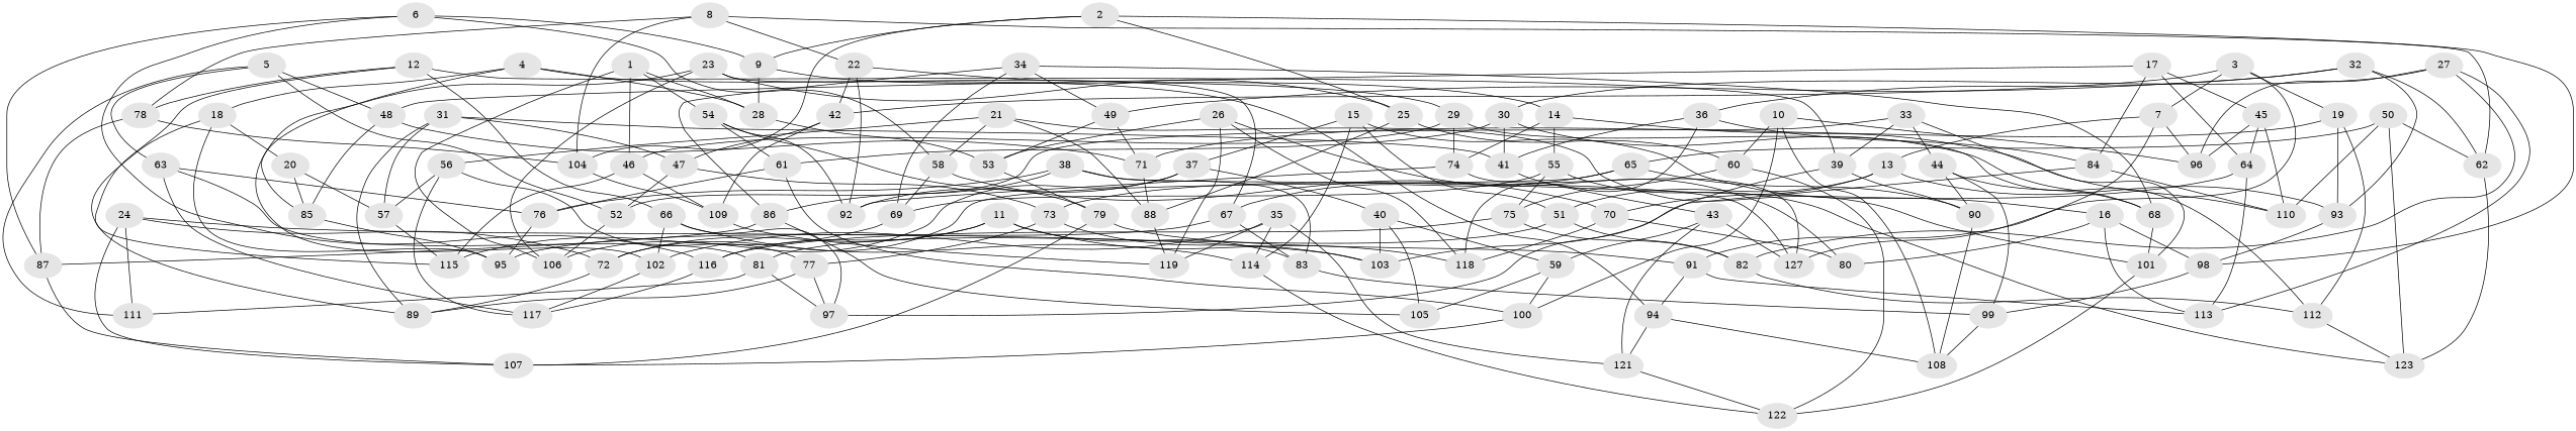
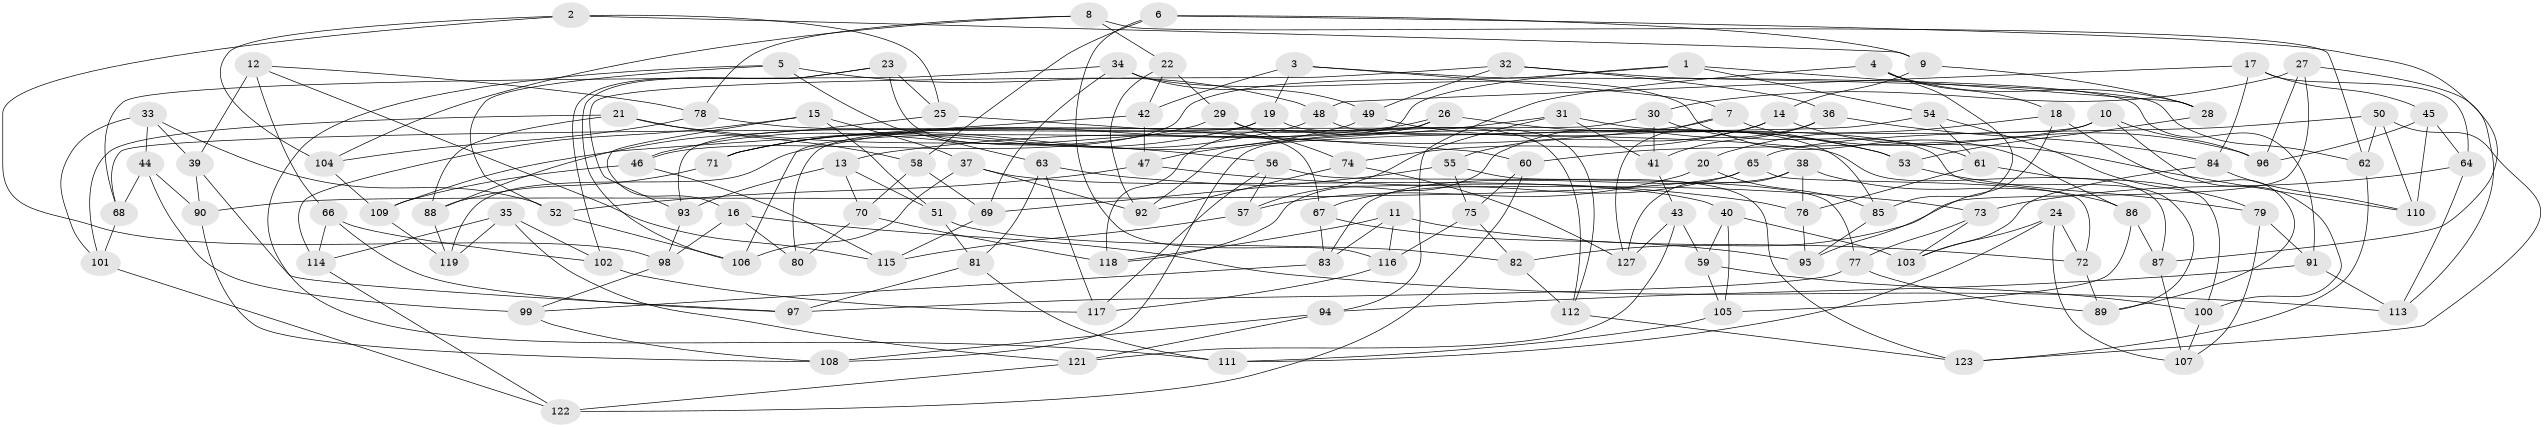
  graph {
    node [color=gray90 style=filled]
    1
    28
    46
    54
    106
    53
    115
    109
    92
    61
    79
    2
    9
    25
    98
    104
    14
    60
    88
    99
    3
    7
    19
    42
    91
    13
    96
    n28 [label=127]
    93
    71
    112
    47
    94
    113
    4
    18
    85
    20
    89
    95
    108
    121
    5
    48
    52
    63
    111
    76
    81
    117
    6
    58
    87
    116
    70
    69
    107
    51
    8
    22
    62
    78
    29
    123
    55
    74
    110
    10
    100
    75
    122
    11
    72
    83
    118
    12
    39
    66
    90
    97
    114
    102
    82
    80
    15
    16
    37
    40
    17
    45
    64
    84
    73
    103
    57
    21
    56
    101
    77
    119
    23
    67
    24
    26
    27
    30
    41
    68
    43
    31
    32
    36
    49
    33
    44
    34
    86
    105
    35
    59
    38
    50
    65
    1 -- 28
    1 -- 46
    1 -- 54
    1 -- 106
    28 -- 53
    46 -- 115
    46 -- 109
    54 -- 92
    54 -- 61
    54 -- 79
    53 -- 79
    109 -- 119
    61 -- 76
    61 -- 100
    79 -- 91
    79 -- 107
    2 -- 9
    2 -- 25
    2 -- 98
    2 -- 104
    9 -- 28
    9 -- 14
    25 -- 60
    25 -- 88
    98 -- 99
    104 -- 109
    14 -- 55
    14 -- 74
    14 -- 110
    60 -- 75
    60 -- 122
    88 -- 119
    99 -- 108
    3 -- 7
    3 -- 19
    3 -- 42
    3 -- 91
    7 -- 13
    7 -- 96
    7 -- n28
    19 -- 93
    19 -- 71
    19 -- 112
    42 -- 109
    42 -- 47
    91 -- 94
    91 -- 113
    13 -- 93
    13 -- 70
    13 -- 51
    93 -- 98
    71 -- 88
    112 -- 123
    47 -- 52
    47 -- 73
    94 -- 108
    94 -- 121
    4 -- 28
    4 -- 94
    4 -- 18
    4 -- 85
    18 -- 20
    18 -- 89
    18 -- 95
    85 -- 95
    20 -- 85
    20 -- 57
    121 -- 122
    5 -- 48
    5 -- 52
    5 -- 63
    5 -- 111
    48 -- 71
    48 -- 85
    52 -- 106
    63 -- 76
    63 -- 81
    63 -- 117
    76 -- 95
    81 -- 111
    81 -- 97
    6 -- 9
    6 -- 58
    6 -- 87
    6 -- 116
    58 -- 70
    58 -- 69
    87 -- 107
    116 -- 117
    70 -- 118
    70 -- 80
    69 -- 115
    51 -- 81
    51 -- 82
    8 -- 104
    8 -- 22
    8 -- 62
    8 -- 78
    22 -- 92
    22 -- 42
    22 -- 29
    62 -- 123
    78 -- 104
    78 -- 87
    29 -- 46
    29 -- 112
    29 -- 74
    55 -- 69
    55 -- 123
    55 -- 75
    74 -- 92
    74 -- n28
    10 -- 60
    10 -- 96
    10 -- 108
    10 -- 100
    100 -- 107
    75 -- 116
    75 -- 82
    11 -- 116
    11 -- 72
    11 -- 83
    11 -- 118
    72 -- 89
    83 -- 99
    12 -- 115
    12 -- 78
    12 -- 39
    12 -- 66
    39 -- 90
    39 -- 97
    66 -- 97
    66 -- 114
    66 -- 102
    90 -- 108
    114 -- 122
    102 -- 117
    82 -- 112
    15 -- 51
    15 -- 114
    15 -- 16
    15 -- 37
    16 -- 98
    16 -- 113
    16 -- 80
    37 -- 106
    37 -- 92
    37 -- 40
    40 -- 103
    40 -- 105
    40 -- 59
    17 -- 48
    17 -- 45
    17 -- 64
    17 -- 84
    45 -- 96
    45 -- 110
    45 -- 64
    64 -- 113
    64 -- 73
    84 -- 110
    84 -- 103
    73 -- 103
    73 -- 77
    57 -- 115
    21 -- 88
    21 -- 58
    21 -- 56
    21 -- 101
    56 -- 117
    56 -- 57
    56 -- 77
    101 -- 122
    77 -- 89
    77 -- 97
    23 -- 106
    23 -- 25
    23 -- 102
    23 -- 67
    67 -- 95
    67 -- 83
    24 -- 111
    24 -- 107
    24 -- 72
    24 -- 103
    26 -- 53
    26 -- 118
    26 -- 80
    26 -- 119
    27 -- 96
    27 -- 113
    27 -- 82
    27 -- 30
    30 -- 61
    30 -- 41
    30 -- 68
    41 -- 43
    68 -- 101
    43 -- n28
    43 -- 121
    43 -- 59
    31 -- 47
    31 -- 89
    31 -- 57
    31 -- 41
    32 -- 93
    32 -- 62
    32 -- 36
    32 -- 49
    36 -- 118
    36 -- 84
    36 -- 41
    49 -- 53
    49 -- 71
    33 -- 52
    33 -- 39
    33 -- 101
    33 -- 44
    44 -- 99
    44 -- 90
    44 -- 68
    34 -- 69
    34 -- 68
    34 -- 49
    34 -- 86
    86 -- 87
    86 -- 105
+   105 -- 111
    35 -- 121
    35 -- 114
    35 -- 102
    35 -- 119
    59 -- 100
    59 -- 105
    38 -- n28
    38 -- 76
    38 -- 83
    38 -- 86
    50 -- 62
    50 -- 123
    50 -- 110
    50 -- 65
    65 -- 72
    65 -- 90
    65 -- 67
  }
